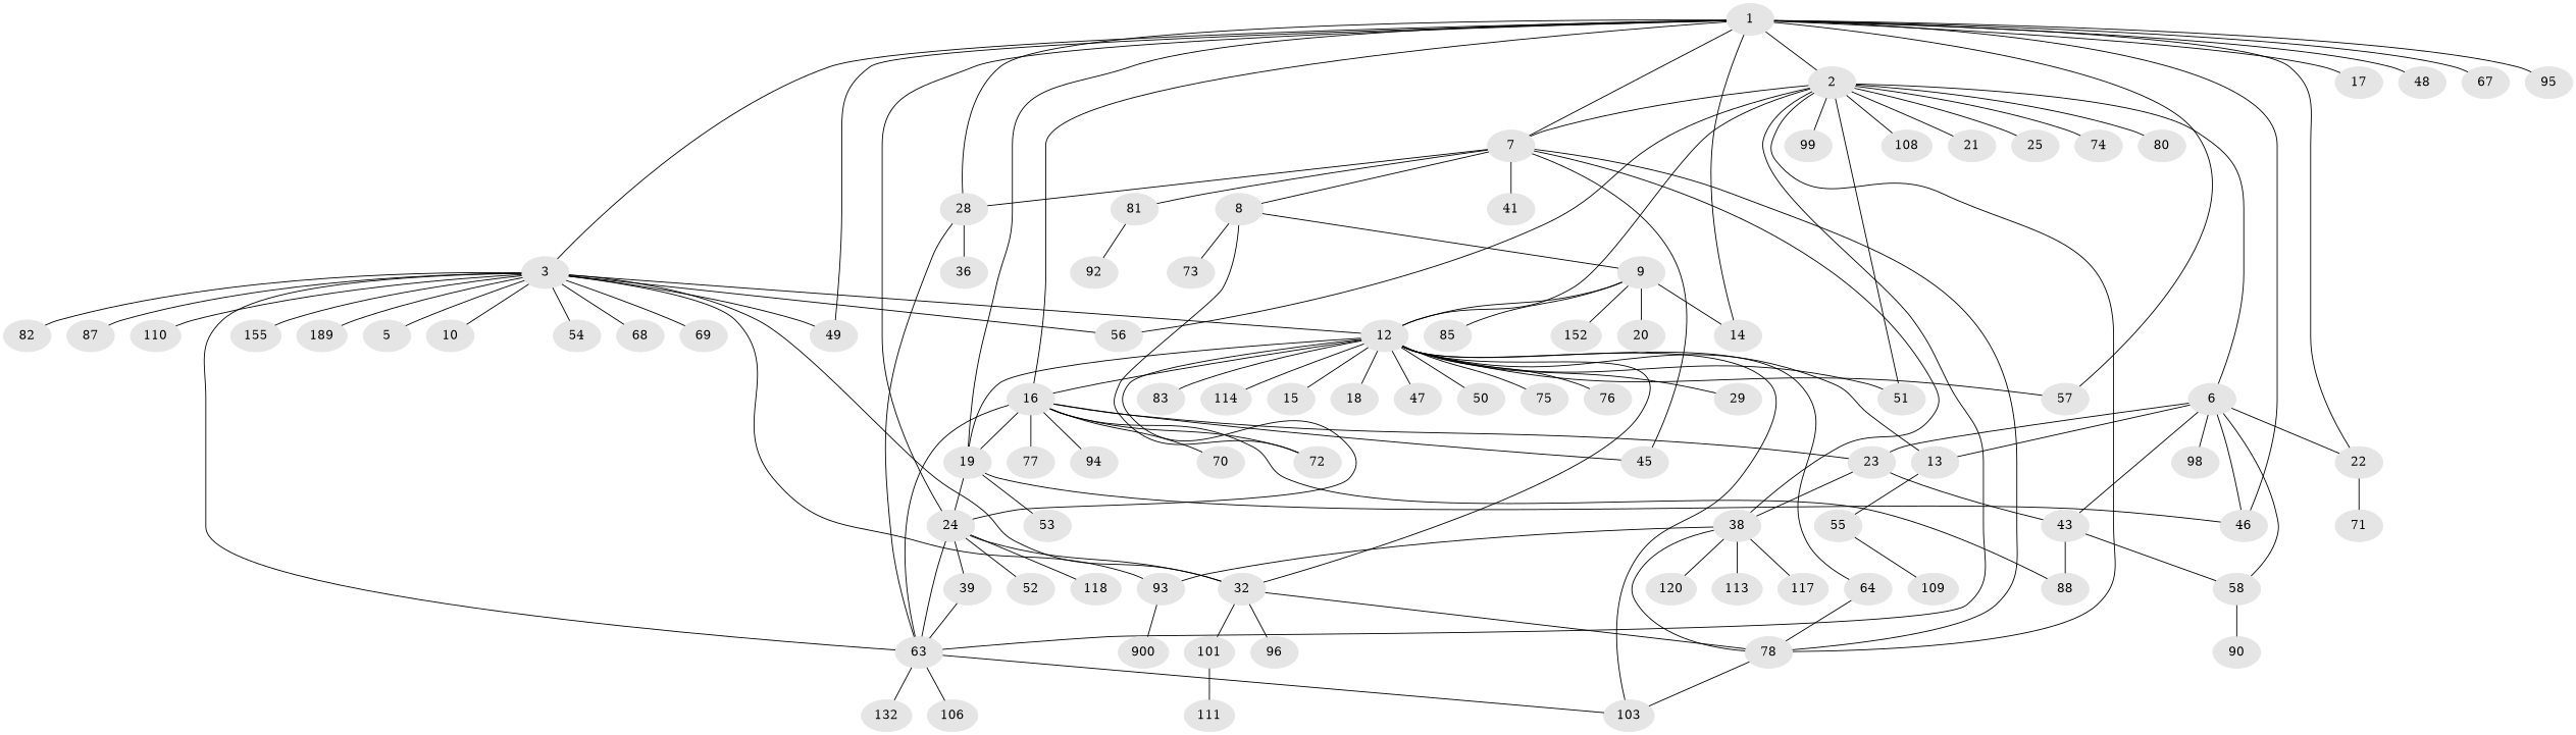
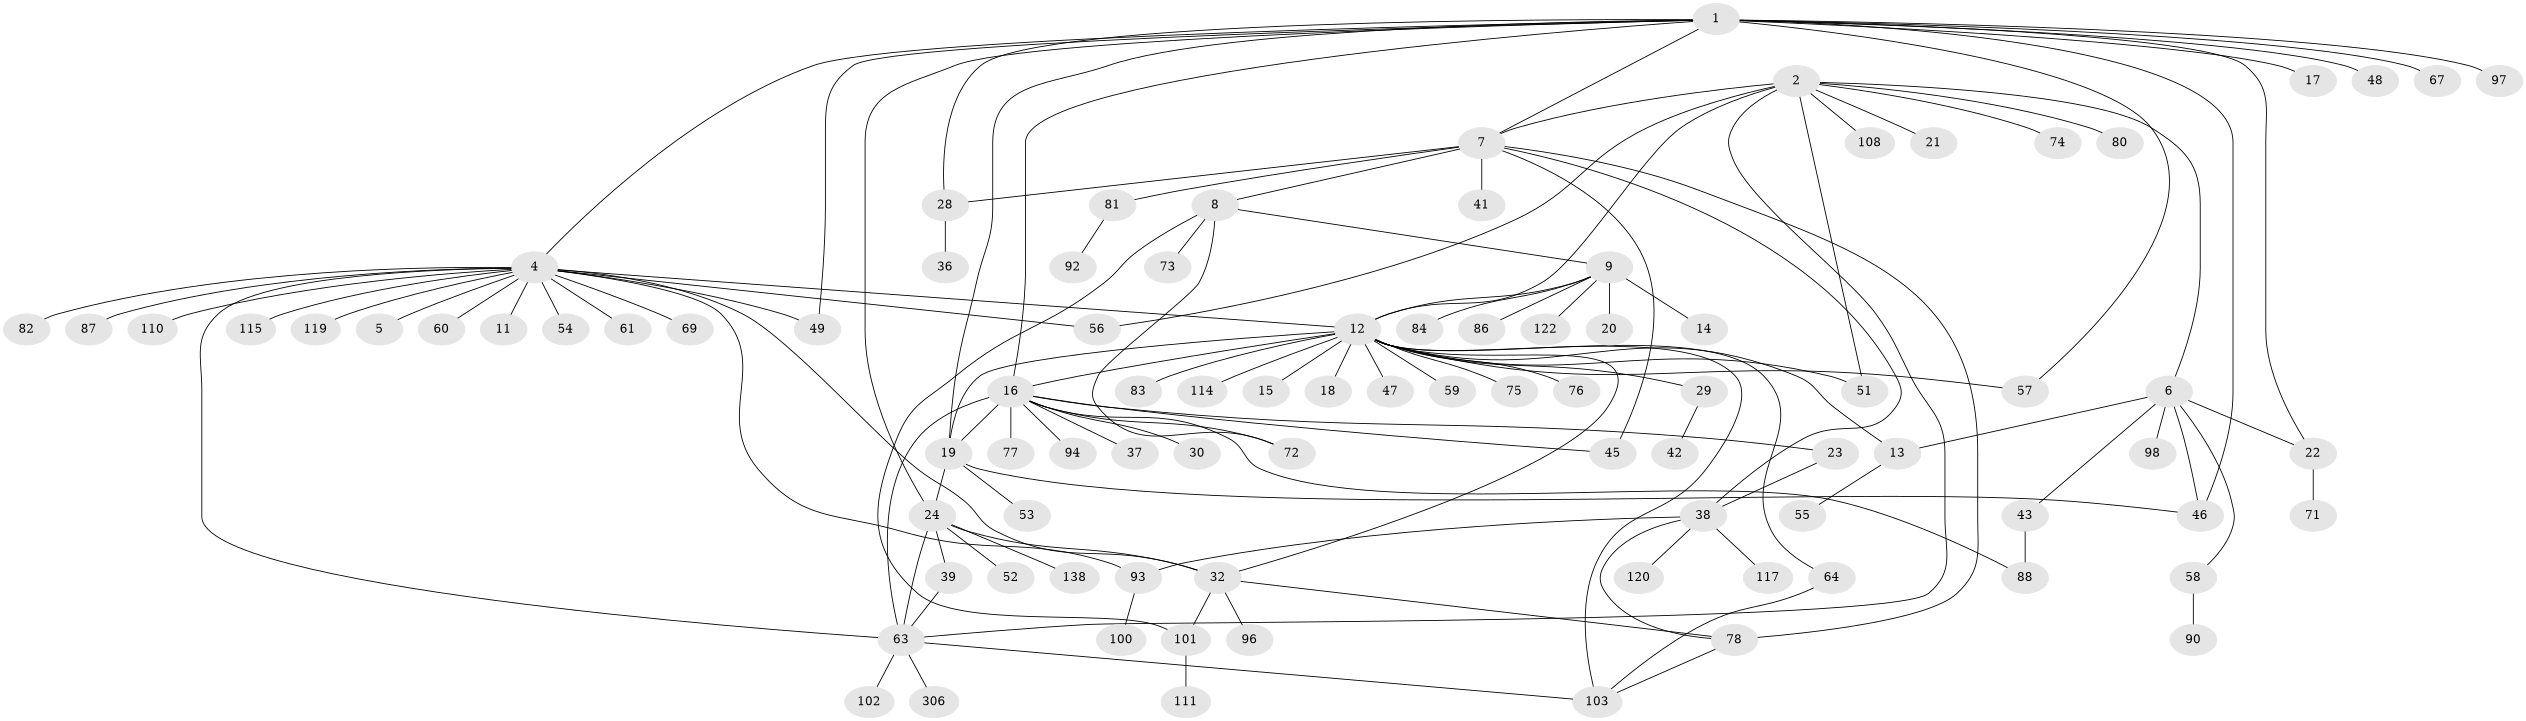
  graph {
    node [color=gray90 style=filled]
    1 [super="+3"]
    2 [super="+61"]
-   4 [super="+44" label=3]
+   4 [super="+44"]
    7 [super="+35"]
    14
    16 [super="+59"]
    17 [super="+121"]
    19 [super="+31"]
    22 [super="+34"]
    24 [super="+30"]
    28 [super="+60"]
    46
    48
    49
    57
    67
-   97 [super="+105" label=95]
+   97 [super="+105"]
    6 [super="+26"]
    12 [super="+116"]
    21 [super="+27"]
-   25
    51
    56
    63 [super="+89"]
    74 [super="+107"]
    78 [super="+85"]
    80
-   99
    108
    5
-   10
+   10 [label=60]
+   11
    32 [super="+33"]
    54
-   68
+   68 [label=61]
    69
    82
    87
    93
    110
-   115 [label=155]
-   119 [label=189]
+   115
+   119
    8 [super="+123"]
    38 [super="+65"]
    41
    45 [super="+91"]
    81
    23 [super="+62"]
    72
-   70
+   37
+   70 [label=30]
    77
    88
    94
    53 [super="+66"]
    71
    39
    52
-   118
+   118 [label=138]
    36
    13 [super="+40"]
    43 [super="+95"]
    58
    98
    15
    18
    29 [super="+79"]
    47
-   50
+   50 [label=59]
    64
    75
    76
    83
    103
    114
-   102 [label=132]
-   106
+   102
+   106 [label=306]
    101
    96
-   100 [label=900]
+   100
    55
-   109
    90
    9 [super="+104"]
    73
-   113
    117
    120
    92
    20
-   84 [label=85]
-   122 [label=152]
+   84
+   86
+   122
    111 [super="+112"]
-   1 -- 2
+   42
    1 -- 4
    1 -- 7
-   1 -- 14
    1 -- 16
    1 -- 17
    1 -- 19
    1 -- 22
    1 -- 24
    1 -- 28
    1 -- 46
    1 -- 48
    1 -- 49
    1 -- 57
    1 -- 67
    1 -- 97
    2 -- 7
    2 -- 6
    2 -- 12
    2 -- 21
-   2 -- 25
    2 -- 51
    2 -- 56
    2 -- 63
    2 -- 74
-   2 -- 78
    2 -- 80
-   2 -- 99
    2 -- 108
    4 -- 49
    4 -- 12
    4 -- 56
    4 -- 63
    4 -- 5
    4 -- 10
+   4 -- 11
    4 -- 32
    4 -- 54
    4 -- 68
    4 -- 69
    4 -- 82
    4 -- 87
    4 -- 93
    4 -- 110
    4 -- 115
    4 -- 119
    7 -- 28
    7 -- 78
    7 -- 8
    7 -- 38
    7 -- 41
    7 -- 45
    7 -- 81
    16 -- 19
    16 -- 63
    16 -- 45
    16 -- 23
    16 -- 72
+   16 -- 37
    16 -- 70
    16 -- 77
    16 -- 88
    16 -- 94
    19 -- 24
    19 -- 46
    19 -- 53
    22 -- 71
    24 -- 63
    24 -- 32
    24 -- 39
    24 -- 52
    24 -- 118
-   28 -- 63
    28 -- 36
    6 -- 22
    6 -- 46
-   6 -- 23
    6 -- 13
    6 -- 43
    6 -- 58
    6 -- 98
    12 -- 16
    12 -- 19
-   12 -- 24
    12 -- 57
    12 -- 51
    12 -- 32
    12 -- 13
    12 -- 15
    12 -- 18
    12 -- 29
    12 -- 47
    12 -- 50
    12 -- 64
    12 -- 75
    12 -- 76
    12 -- 83
    12 -- 103
    12 -- 114
    63 -- 103
    63 -- 102
    63 -- 106
    78 -- 103
    32 -- 78
    32 -- 101
    32 -- 96
    93 -- 100
    8 -- 72
+   8 -- 101
    8 -- 9
    8 -- 73
    38 -- 78
    38 -- 93
-   38 -- 113
    38 -- 117
    38 -- 120
    81 -- 92
    23 -- 38
-   23 -- 43
    39 -- 63
    13 -- 55
    43 -- 88
-   43 -- 58
    58 -- 90
-   64 -- 78
+   29 -- 42
+   64 -- 103
    101 -- 111
-   55 -- 109
    9 -- 14
    9 -- 12
    9 -- 20
    9 -- 84
+   9 -- 86
    9 -- 122
  }
